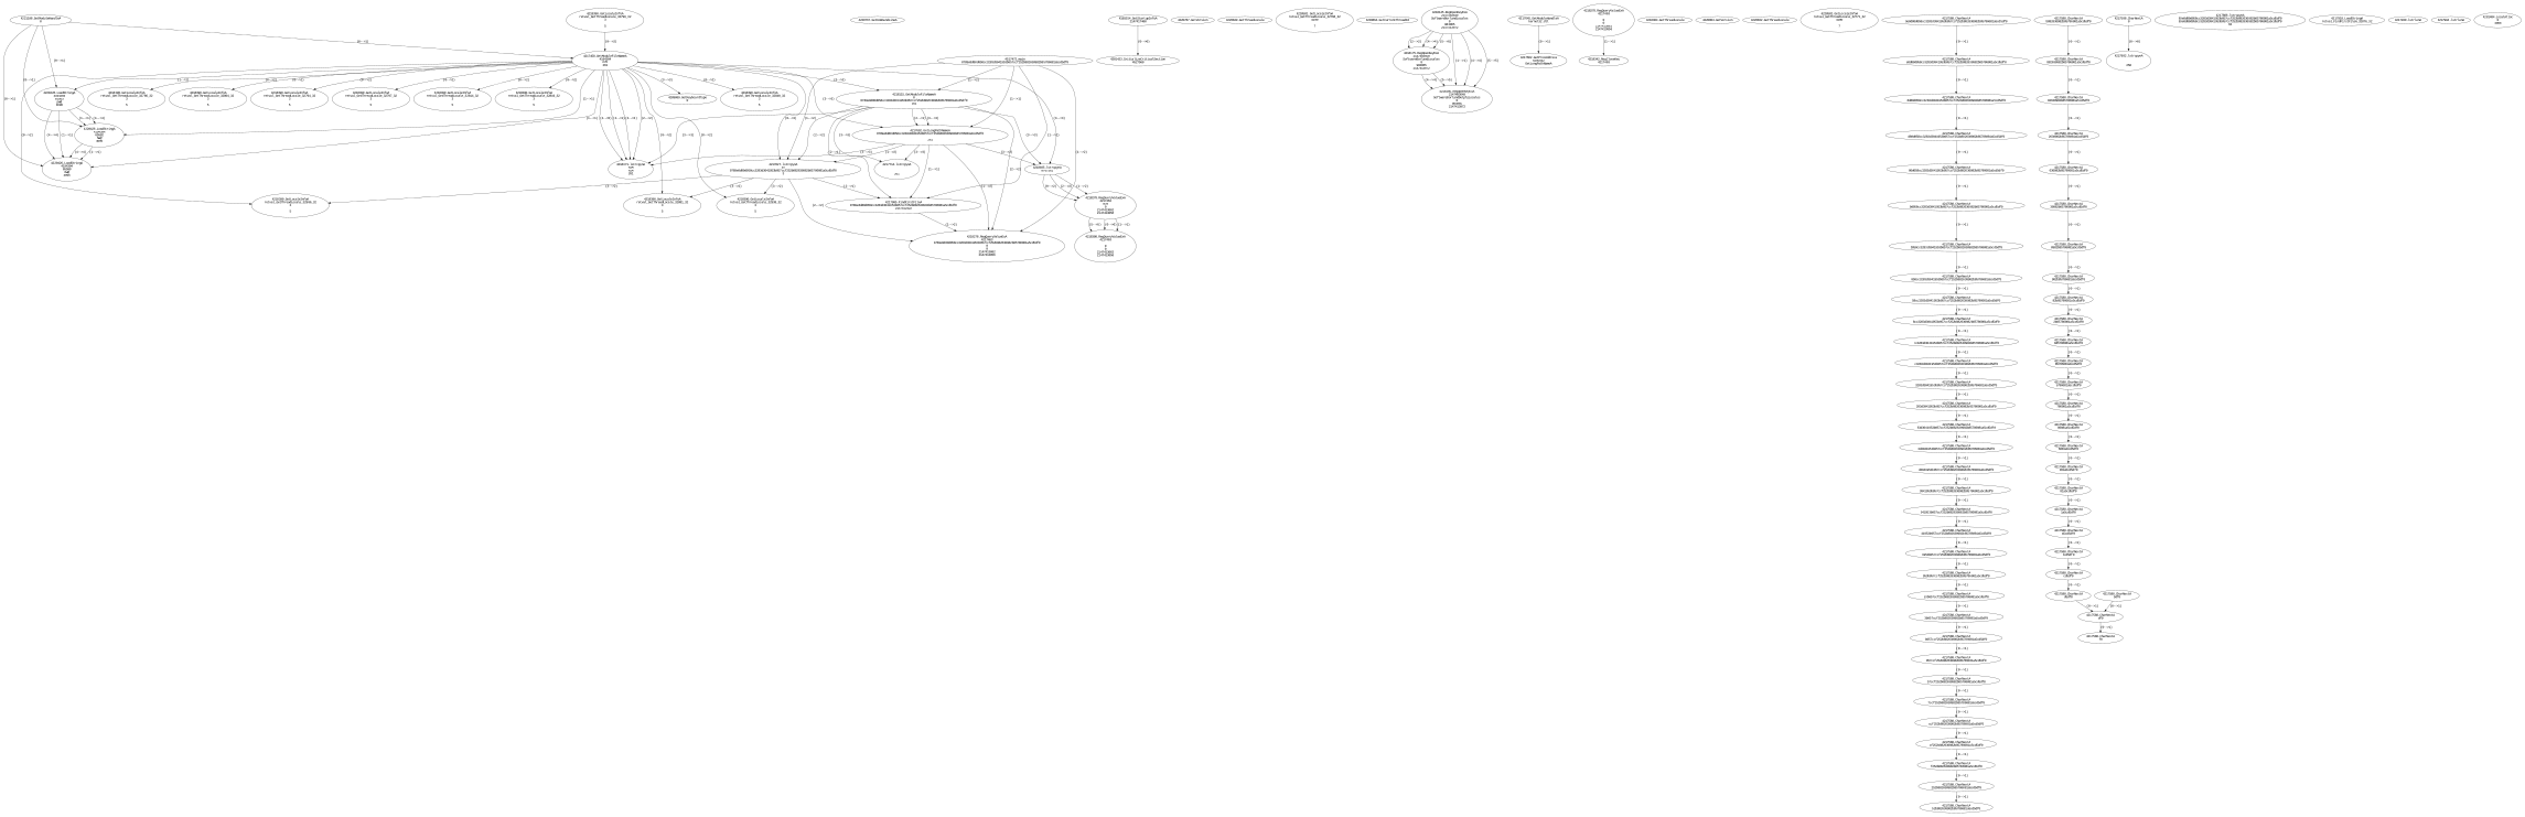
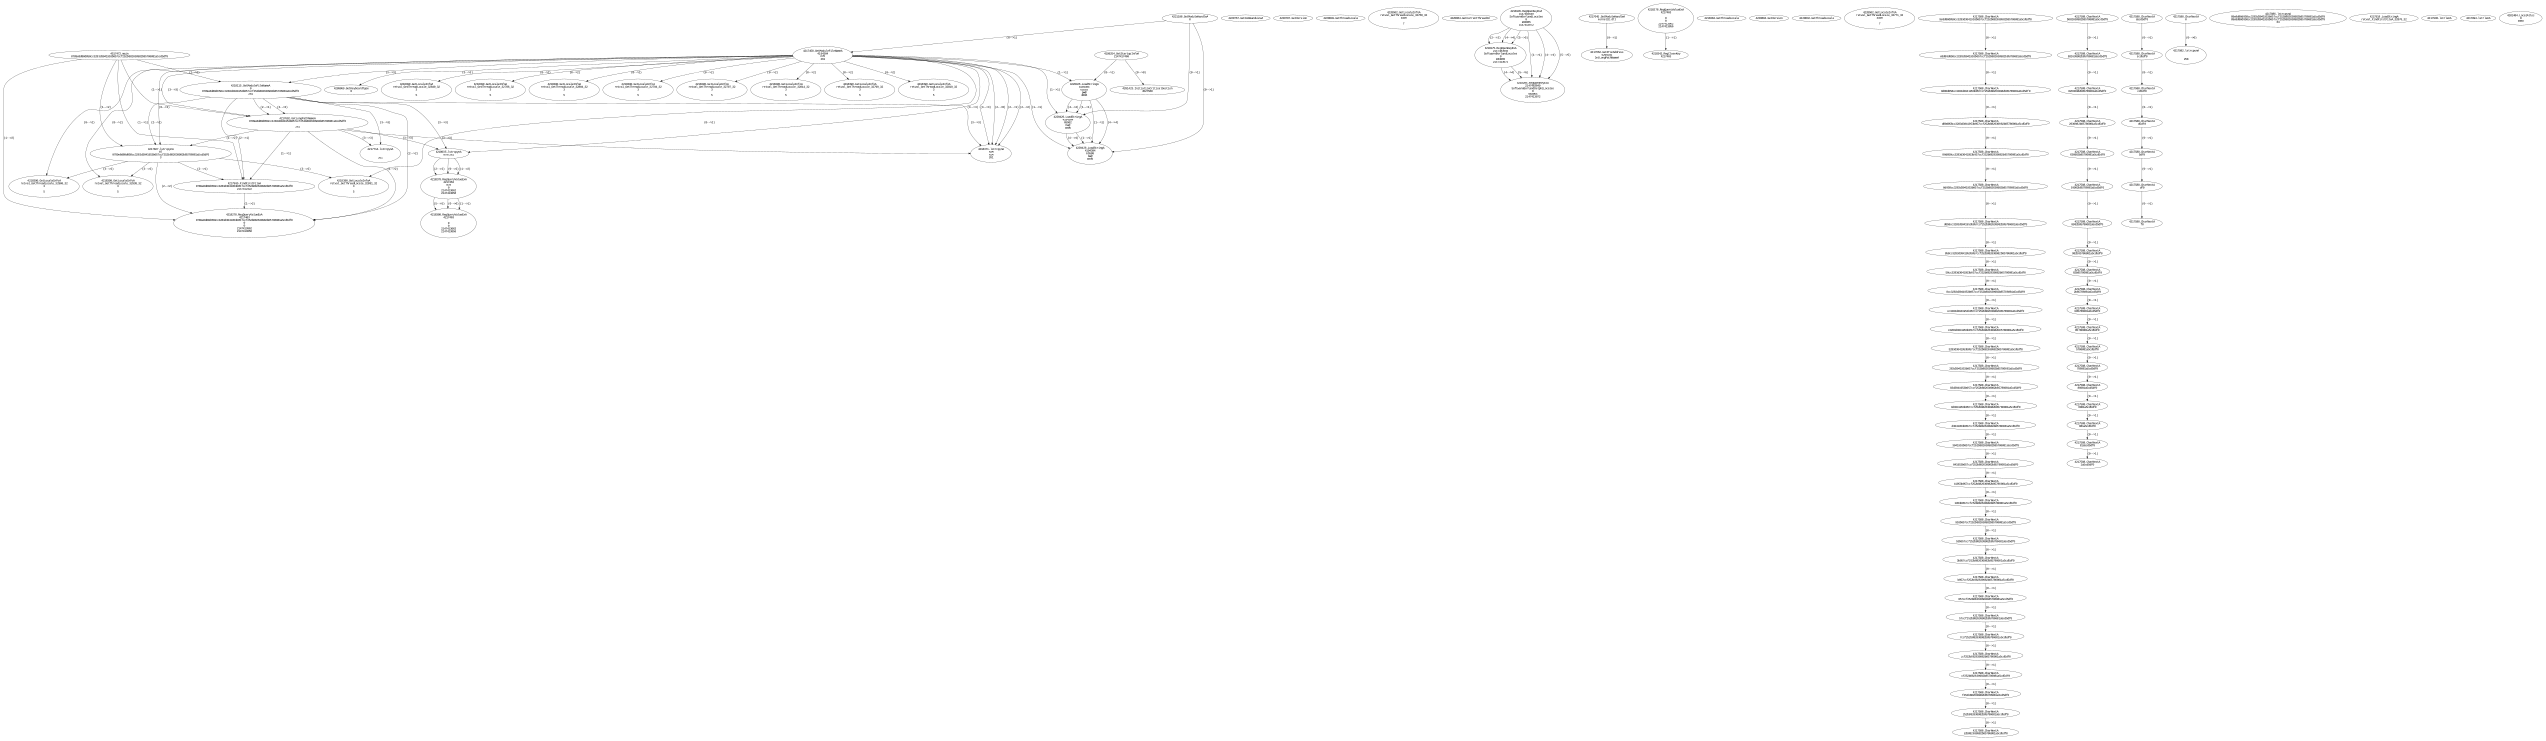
  digraph {
    fontname="Liberation Mono"
    node [fontname="Liberation Mono"]
    edge [fontname="Liberation Mono"]
    n1 [label="4517472.main\n0789e8d80d058cc3283d3041953b057ccf252b882630982b85786081a5cd5df0"]
    n2 [label="4218115.GetModuleFileNameA\n0\n0789e8d80d058cc3283d3041953b057ccf252b882630982b85786081a5cd5df0\n261"]
    n3 [label="4217692.GetLongPathNameA\n0789e8d80d058cc3283d3041953b057ccf252b882630982b85786081a5cd5df0\n\n261"]
    n4 [label="4217827.lstrcpynA\n07\n0789e8d80d058cc3283d3041953b057ccf252b882630982b85786081a5cd5df0\n3"]
    n5 [label="4217905.FindFirstFileA\n0789e8d80d058cc3283d3041953b057ccf252b882630982b85786081a5cd5df0\n2147412422"]
    n6 [label="4218278.RegQueryValueExA\n4217463\n0789e8d80d058cc3283d3041953b057ccf252b882630982b85786081a5cd5df0\n0\n0\n2147413062\n2147413056"]
    n7 [label="4217714.lstrcpynA\n\n\n261"]
    n8 [label="4218371.lstrcpynA\nPZM\nPZM\n261"]
    n9 [label="4218035.lstrcpynA\n0707261"]
    n10 [label="4218390.GetLocaleInfoA\nretval_GetThreadLocale_32881_32\n3\n\n5"]
    n11 [label="4218390.GetLocaleInfoA\nretval_GetThreadLocale_32906_32\n3\n\n5"]
    n12 [label="4218390.GetLocaleInfoA\nretval_GetThreadLocale_32938_32\n3\n\n5"]
    n13 [label="4221108.GetModuleHandleA\n0"]
    n14 [label="4217458.GetModuleFileNameA\n4194304\nPZM\n261"]
    n15 [label="4220426.LoadStringA\n4194304\n65503\npw@\n4096"]
    n16 [label="4220426.LoadStringA\n4194304\n65502\nhw@\n4096"]
    n17 [label="4220426.LoadStringA\n4194304\n65500\nXw@\n4096"]
    n18 [label="4209069.GetKeyboardType\n0"]
    n19 [label="4218390.GetLocaleInfoA\nretval_GetThreadLocale_32840_32\n3\n\n5"]
    n20 [label="4218390.GetLocaleInfoA\nretval_GetThreadLocale_32786_32\n3\n\n5"]
    n21 [label="4218390.GetLocaleInfoA\nretval_GetThreadLocale_32804_32\n3\n\n5"]
    n22 [label="4218390.GetLocaleInfoA\nretval_GetThreadLocale_32794_32\n3\n\n5"]
    n23 [label="4218390.GetLocaleInfoA\nretval_GetThreadLocale_32797_32\n3\n\n5"]
    n24 [label="4218390.GetLocaleInfoA\nretval_GetThreadLocale_32814_32\n3\n\n5"]
    n25 [label="4218390.GetLocaleInfoA\nretval_GetThreadLocale_32799_32\n3\n\n5"]
    n26 [label="4218390.GetLocaleInfoA\nretval_GetThreadLocale_32819_32\n3\n\n5"]
    n27 [label="4220767.GetCommandLineA\n"]
    n28 [label="4199254.GetStartupInfoA\n2147417460"]
    n29 [label="4201423.InitializeCriticalSection\n4527560"]
    n30 [label="4220787.GetVersion\n"]
    n31 [label="4220849.GetThreadLocale\n"]
    n32 [label="4220502.GetLocaleInfoA\nretval_GetThreadLocale_32768_32\n4100\n\n7"]
    n33 [label="4220864.GetCurrentThreadId\n"]
    n34 [label="4218278.RegQueryValueExA\n4217463\n070\n0\n2147413062\n2147413056"]
    n35 [label="4218145.RegOpenKeyExA\n2147483649\nSoftware\Borland\Locales\n0\n983065\n2147413072"]
    n36 [label="4218175.RegOpenKeyExA\n2147483650\nSoftware\Borland\Locales\n0\n983065\n2147413072"]
    n37 [label="4218205.RegOpenKeyExA\n2147483649\nSoftware\Borland\Delphi\Locales\n0\n983065\n2147413072"]
    n38 [label="4217645.GetModuleHandleA\nkernel32.dll"]
    n39 [label="4217662.GetProcAddress\n6295592\nGetLongPathNameA"]
    n40 [label="4218278.RegQueryValueExA\n4217463\n\n0\n0\n2147413062\n2147413056"]
    n41 [label="4218342.RegCloseKey\n4217463"]
    n42 [label="4218384.GetThreadLocale\n"]
    n43 [label="4220804.GetVersion\n"]
    n44 [label="4220832.GetThreadLocale\n"]
    n45 [label="4220502.GetLocaleInfoA\nretval_GetThreadLocale_32771_32\n4100\n\n7"]
    n46 [label="4217588.CharNextA\n9e8d80d058cc3283d3041953b057ccf252b882630982b85786081a5cd5df0"]
    n47 [label="4217588.CharNextA\ne8d80d058cc3283d3041953b057ccf252b882630982b85786081a5cd5df0"]
    n48 [label="4217588.CharNextA\n8d80d058cc3283d3041953b057ccf252b882630982b85786081a5cd5df0"]
    n49 [label="4217588.CharNextA\nd80d058cc3283d3041953b057ccf252b882630982b85786081a5cd5df0"]
    n50 [label="4217588.CharNextA\n80d058cc3283d3041953b057ccf252b882630982b85786081a5cd5df0"]
    n51 [label="4217588.CharNextA\n0d058cc3283d3041953b057ccf252b882630982b85786081a5cd5df0"]
    n52 [label="4217588.CharNextA\nd058cc3283d3041953b057ccf252b882630982b85786081a5cd5df0"]
    n53 [label="4217588.CharNextA\n058cc3283d3041953b057ccf252b882630982b85786081a5cd5df0"]
    n54 [label="4217588.CharNextA\n58cc3283d3041953b057ccf252b882630982b85786081a5cd5df0"]
    n55 [label="4217588.CharNextA\n8cc3283d3041953b057ccf252b882630982b85786081a5cd5df0"]
    n56 [label="4217588.CharNextA\ncc3283d3041953b057ccf252b882630982b85786081a5cd5df0"]
    n57 [label="4217588.CharNextA\nc3283d3041953b057ccf252b882630982b85786081a5cd5df0"]
    n58 [label="4217588.CharNextA\n3283d3041953b057ccf252b882630982b85786081a5cd5df0"]
    n59 [label="4217588.CharNextA\n283d3041953b057ccf252b882630982b85786081a5cd5df0"]
    n60 [label="4217588.CharNextA\n83d3041953b057ccf252b882630982b85786081a5cd5df0"]
    n61 [label="4217588.CharNextA\n3d3041953b057ccf252b882630982b85786081a5cd5df0"]
    n62 [label="4217588.CharNextA\nd3041953b057ccf252b882630982b85786081a5cd5df0"]
    n63 [label="4217588.CharNextA\n3041953b057ccf252b882630982b85786081a5cd5df0"]
    n64 [label="4217588.CharNextA\n041953b057ccf252b882630982b85786081a5cd5df0"]
    n65 [label="4217588.CharNextA\n41953b057ccf252b882630982b85786081a5cd5df0"]
    n66 [label="4217588.CharNextA\n1953b057ccf252b882630982b85786081a5cd5df0"]
    n67 [label="4217588.CharNextA\n953b057ccf252b882630982b85786081a5cd5df0"]
    n68 [label="4217588.CharNextA\n53b057ccf252b882630982b85786081a5cd5df0"]
    n69 [label="4217588.CharNextA\n3b057ccf252b882630982b85786081a5cd5df0"]
    n70 [label="4217588.CharNextA\nb057ccf252b882630982b85786081a5cd5df0"]
    n71 [label="4217588.CharNextA\n057ccf252b882630982b85786081a5cd5df0"]
    n72 [label="4217588.CharNextA\n57ccf252b882630982b85786081a5cd5df0"]
    n73 [label="4217588.CharNextA\n7ccf252b882630982b85786081a5cd5df0"]
    n74 [label="4217588.CharNextA\nccf252b882630982b85786081a5cd5df0"]
    n75 [label="4217588.CharNextA\ncf252b882630982b85786081a5cd5df0"]
    n76 [label="4217588.CharNextA\nf252b882630982b85786081a5cd5df0"]
    n77 [label="4217588.CharNextA\n252b882630982b85786081a5cd5df0"]
    n78 [label="4217588.CharNextA\n52b882630982b85786081a5cd5df0"]
    n79 [label="4217588.CharNextA\nb882630982b85786081a5cd5df0"]
    n80 [label="4217588.CharNextA\n882630982b85786081a5cd5df0"]
    n81 [label="4217588.CharNextA\n82630982b85786081a5cd5df0"]
    n82 [label="4217588.CharNextA\n2630982b85786081a5cd5df0"]
    n83 [label="4217588.CharNextA\n630982b85786081a5cd5df0"]
    n84 [label="4217588.CharNextA\n30982b85786081a5cd5df0"]
    n85 [label="4217588.CharNextA\n0982b85786081a5cd5df0"]
    n86 [label="4217588.CharNextA\n982b85786081a5cd5df0"]
    n87 [label="4217588.CharNextA\n82b85786081a5cd5df0"]
    n88 [label="4217588.CharNextA\n2b85786081a5cd5df0"]
    n89 [label="4217588.CharNextA\nb85786081a5cd5df0"]
    n90 [label="4217588.CharNextA\n85786081a5cd5df0"]
    n91 [label="4217588.CharNextA\n5786081a5cd5df0"]
    n92 [label="4217588.CharNextA\n786081a5cd5df0"]
    n93 [label="4217588.CharNextA\n86081a5cd5df0"]
    n94 [label="4217588.CharNextA\n6081a5cd5df0"]
    n95 [label="4217588.CharNextA\n081a5cd5df0"]
    n96 [label="4217588.CharNextA\n81a5cd5df0"]
    n97 [label="4217588.CharNextA\n1a5cd5df0"]
    n98 [label="4217588.CharNextA\na5cd5df0"]
    n99 [label="4217588.CharNextA\n5cd5df0"]
    n100 [label="4217588.CharNextA\ncd5df0"]
    n101 [label="4217588.CharNextA\nd5df0"]
    n102 [label="4217588.CharNextA\n5df0"]
    n103 [label="4217588.CharNextA\ndf0"]
    n104 [label="4217588.CharNextA\nf0"]
    n105 [label="4217588.CharNextA\n0"]
    n106 [label="4217982.lstrcpynA\n\n\n258"]
    n107 [label="4217886.lstrcpynA\n89e8d80d058cc3283d3041953b057ccf252b882630982b85786081a5cd5df0\n89e8d80d058cc3283d3041953b057ccf252b882630982b85786081a5cd5df0\n63"]
    n108 [label="4217918.LoadStringA\nretval_FindFirstFileA_32876_32"]
    n109 [label="4217930.lstrlenA\n"]
    n110 [label="4217994.lstrlenA\n"]
    n111 [label="4218308.RegQueryValueExA\n4217463\n\n0\n0\n2147413062\n2147413056"]
    n112 [label="4201484.LocalAlloc\n0\n4088"]
    n1 -> n2 [label="(1-->2)"]
    n1 -> n3 [label="(1-->1)"]
    n1 -> n4 [label="(1-->2)"]
    n1 -> n5 [label="(1-->1)"]
    n1 -> n6 [label="(1-->2)"]
    n2 -> n3 [label="(2-->1)"]
    n2 -> n3 [label="(3-->3)"]
    n2 -> n4 [label="(2-->2)"]
    n2 -> n5 [label="(2-->1)"]
    n2 -> n6 [label="(2-->2)"]
    n2 -> n7 [label="(3-->3)"]
    n2 -> n8 [label="(3-->3)"]
    n2 -> n9 [label="(3-->3)"]
    n3 -> n4 [label="(1-->2)"]
    n3 -> n5 [label="(1-->1)"]
    n3 -> n6 [label="(1-->2)"]
    n3 -> n7 [label="(3-->3)"]
    n3 -> n8 [label="(3-->3)"]
    n3 -> n9 [label="(3-->3)"]
    n4 -> n5 [label="(2-->1)"]
    n4 -> n6 [label="(2-->2)"]
    n4 -> n10 [label="(3-->2)"]
    n4 -> n11 [label="(3-->2)"]
    n4 -> n12 [label="(3-->2)"]
    n5 -> n6 [label="(1-->2)"]
    n9 -> n34 [label="(1-->2)"]
    n9 -> n34 [label="(2-->2)"]
    n9 -> n34 [label="(0-->2)"]
    n13 -> n14 [label="(0-->1)"]
-   n13 -> n15 [label="(0-->1)"]
+   n28 -> n15 [label="(0-->1)"]
    n13 -> n16 [label="(0-->1)"]
    n13 -> n17 [label="(0-->1)"]
    n14 -> n2 [label="(3-->3)"]
    n14 -> n3 [label="(3-->3)"]
    n14 -> n4 [label="(0-->3)"]
    n14 -> n8 [label="(2-->1)"]
    n14 -> n8 [label="(2-->2)"]
    n14 -> n8 [label="(3-->3)"]
    n14 -> n8 [label="(2-->0)"]
    n14 -> n9 [label="(3-->3)"]
    n14 -> n10 [label="(0-->2)"]
    n14 -> n11 [label="(0-->2)"]
    n14 -> n12 [label="(0-->2)"]
    n14 -> n15 [label="(1-->1)"]
    n14 -> n16 [label="(1-->1)"]
    n14 -> n17 [label="(1-->1)"]
    n14 -> n18 [label="(3-->3)"]
    n14 -> n19 [label="(0-->2)"]
    n14 -> n20 [label="(0-->2)"]
    n14 -> n21 [label="(0-->2)"]
    n14 -> n22 [label="(0-->2)"]
    n14 -> n23 [label="(0-->2)"]
    n14 -> n24 [label="(0-->2)"]
-   n25 -> n14 [label="(0-->2)"]
+   n14 -> n25 [label="(0-->2)"]
    n14 -> n26 [label="(0-->2)"]
    n15 -> n16 [label="(1-->1)"]
    n15 -> n16 [label="(4-->4)"]
    n15 -> n17 [label="(1-->1)"]
    n15 -> n17 [label="(4-->4)"]
    n16 -> n17 [label="(1-->1)"]
    n16 -> n17 [label="(4-->4)"]
    n28 -> n29 [label="(0-->0)"]
    n34 -> n111 [label="(1-->1)"]
    n34 -> n111 [label="(5-->5)"]
    n34 -> n111 [label="(6-->6)"]
    n35 -> n36 [label="(2-->2)"]
    n35 -> n36 [label="(4-->4)"]
    n35 -> n36 [label="(5-->5)"]
    n35 -> n37 [label="(1-->1)"]
    n35 -> n37 [label="(4-->4)"]
    n35 -> n37 [label="(5-->5)"]
    n36 -> n37 [label="(4-->4)"]
    n36 -> n37 [label="(5-->5)"]
    n38 -> n39 [label="(0-->1)"]
    n40 -> n41 [label="(1-->1)"]
    n46 -> n47 [label="(0-->1)"]
    n47 -> n48 [label="(0-->1)"]
    n48 -> n49 [label="(0-->1)"]
    n49 -> n50 [label="(0-->1)"]
    n50 -> n51 [label="(0-->1)"]
    n51 -> n52 [label="(0-->1)"]
    n52 -> n53 [label="(0-->1)"]
    n53 -> n54 [label="(0-->1)"]
    n54 -> n55 [label="(0-->1)"]
    n55 -> n56 [label="(0-->1)"]
    n56 -> n57 [label="(0-->1)"]
    n57 -> n58 [label="(0-->1)"]
    n58 -> n59 [label="(0-->1)"]
    n59 -> n60 [label="(0-->1)"]
    n60 -> n61 [label="(0-->1)"]
    n61 -> n62 [label="(0-->1)"]
    n62 -> n63 [label="(0-->1)"]
    n63 -> n64 [label="(0-->1)"]
    n64 -> n65 [label="(0-->1)"]
    n65 -> n66 [label="(0-->1)"]
    n66 -> n67 [label="(0-->1)"]
    n67 -> n68 [label="(0-->1)"]
    n68 -> n69 [label="(0-->1)"]
    n69 -> n70 [label="(0-->1)"]
    n70 -> n71 [label="(0-->1)"]
    n71 -> n72 [label="(0-->1)"]
    n72 -> n73 [label="(0-->1)"]
    n73 -> n74 [label="(0-->1)"]
    n74 -> n75 [label="(0-->1)"]
    n75 -> n76 [label="(0-->1)"]
    n76 -> n77 [label="(0-->1)"]
    n77 -> n78 [label="(0-->1)"]
    n79 -> n80 [label="(0-->1)"]
    n80 -> n81 [label="(0-->1)"]
    n81 -> n82 [label="(0-->1)"]
    n82 -> n83 [label="(0-->1)"]
    n83 -> n84 [label="(0-->1)"]
    n84 -> n85 [label="(0-->1)"]
    n85 -> n86 [label="(0-->1)"]
    n86 -> n87 [label="(0-->1)"]
    n87 -> n88 [label="(0-->1)"]
    n88 -> n89 [label="(0-->1)"]
    n89 -> n90 [label="(0-->1)"]
    n90 -> n91 [label="(0-->1)"]
    n91 -> n92 [label="(0-->1)"]
    n92 -> n93 [label="(0-->1)"]
    n93 -> n94 [label="(0-->1)"]
    n94 -> n95 [label="(0-->1)"]
    n95 -> n96 [label="(0-->1)"]
    n96 -> n97 [label="(0-->1)"]
-   n97 -> n98 [label="(0-->1)"]
    n98 -> n99 [label="(0-->1)"]
    n99 -> n100 [label="(0-->1)"]
    n100 -> n101 [label="(0-->1)"]
-   n101 -> n103 [label="(0-->1)"]
+   n101 -> n102 [label="(0-->1)"]
    n102 -> n103 [label="(0-->1)"]
    n103 -> n104 [label="(0-->1)"]
    n105 -> n106 [label="(0-->0)"]
  }
